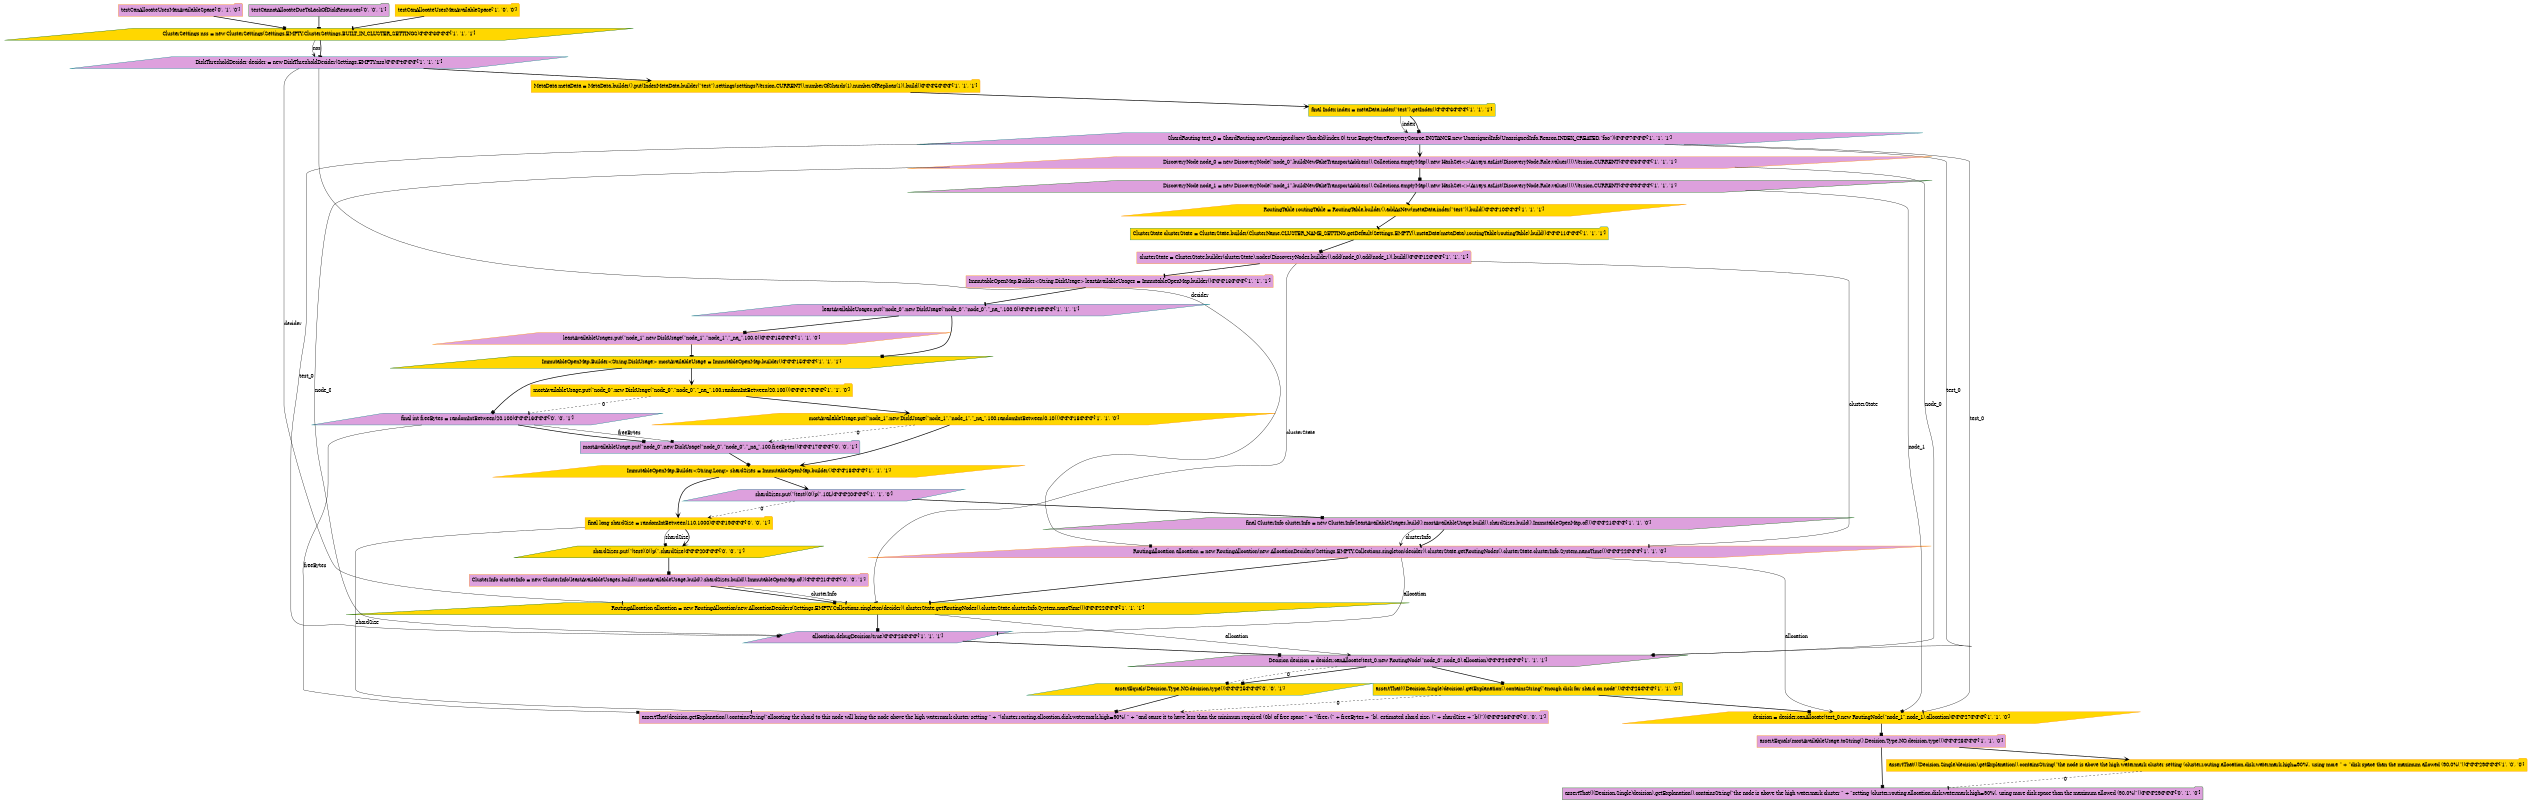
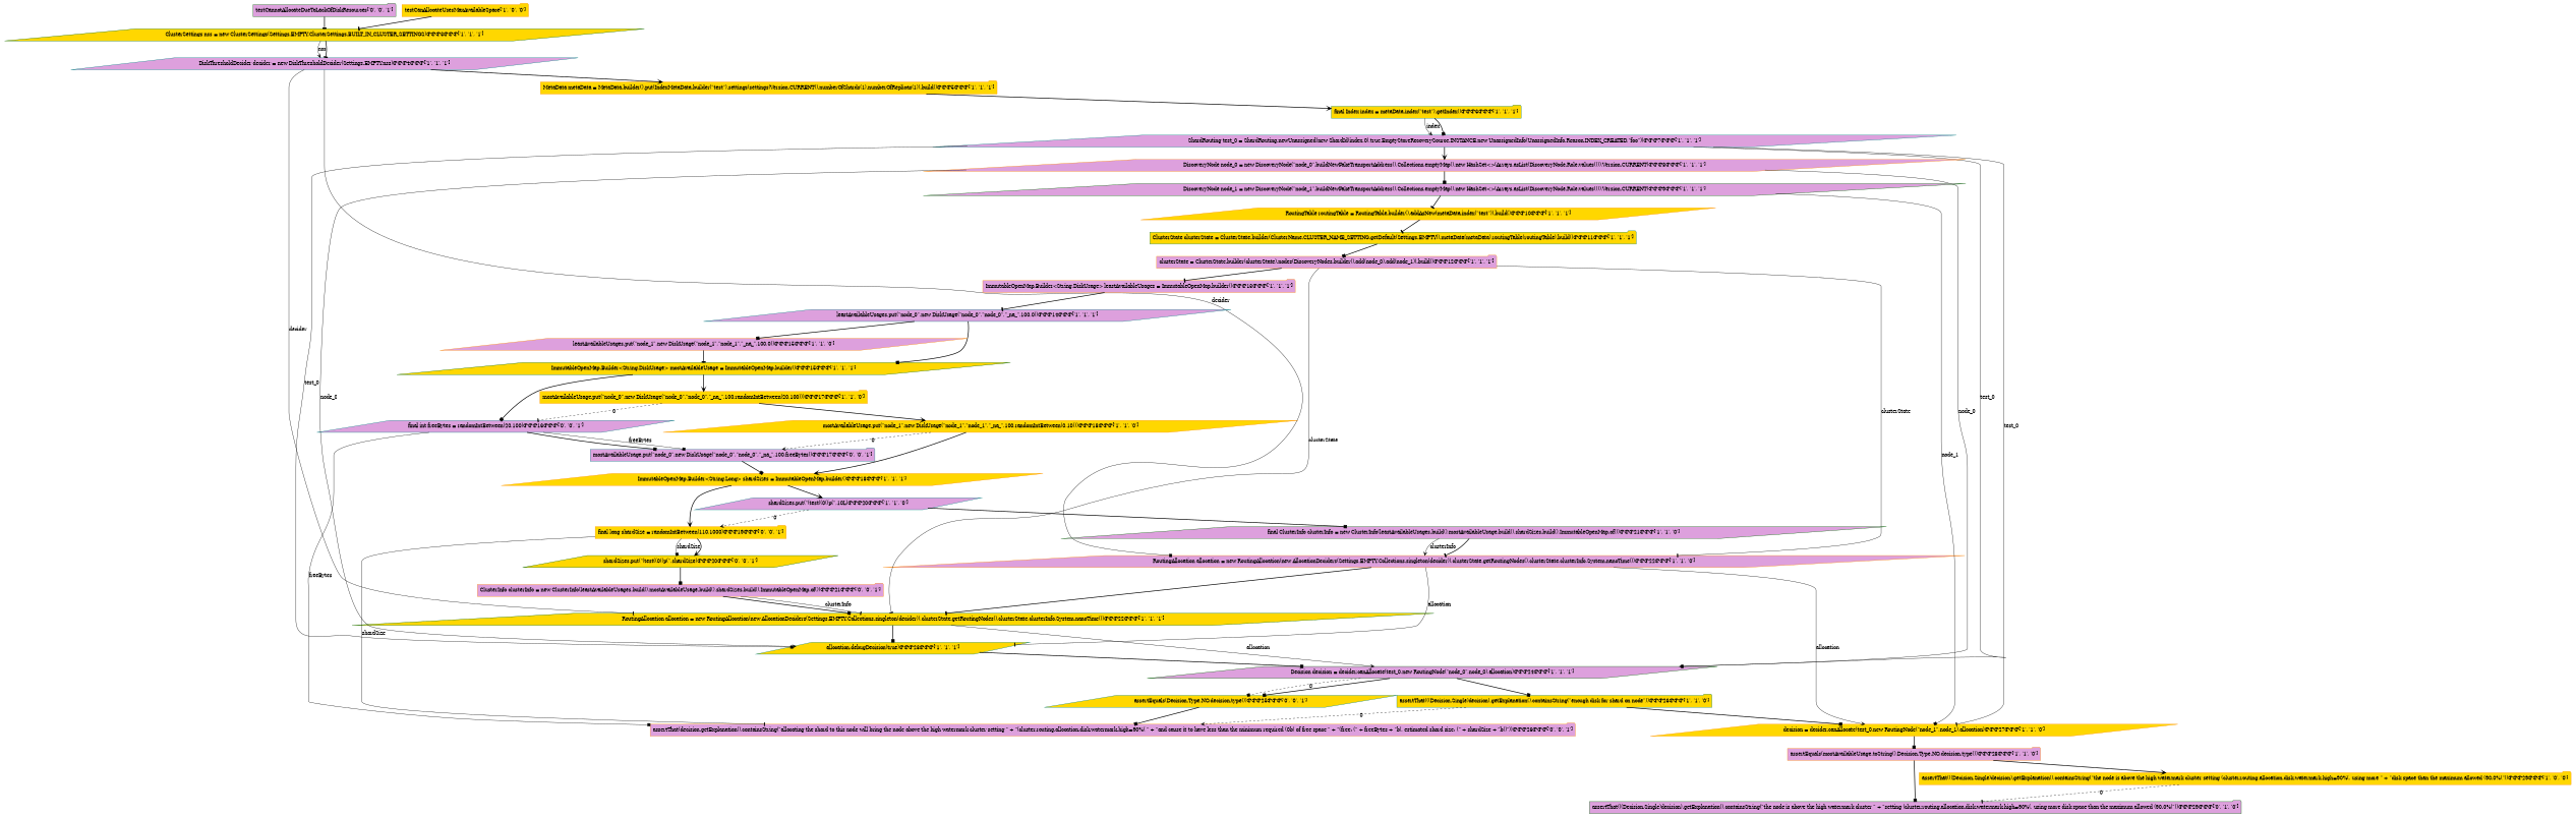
  digraph {
    node [color=darkorange fillcolor=plum shape=parallelogram style=filled]
    edge [arrowhead=box style=bold]
    n1 [fillcolor=gold label="mostAvailableUsage.put(\"node_0\",new DiskUsage(\"node_0\",\"node_0\",\"_na_\",100,randomIntBetween(20,100)))@@@17@@@['1', '1', '0']" shape=folder]
    n2 [fillcolor=gold label="mostAvailableUsage.put(\"node_1\",new DiskUsage(\"node_1\",\"node_1\",\"_na_\",100,randomIntBetween(0,10)))@@@18@@@['1', '1', '0']"]
    n3 [color=teal label="final int freeBytes = randomIntBetween(20,100)@@@16@@@['0', '0', '1']"]
    n4 [color=teal label="mostAvailableUsage.put(\"node_0\",new DiskUsage(\"node_0\",\"node_0\",\"_na_\",100,freeBytes))@@@17@@@['0', '0', '1']" shape=folder]
    n5 [fillcolor=gold label="ImmutableOpenMap.Builder<String,Long> shardSizes = ImmutableOpenMap.builder()@@@18@@@['1', '1', '1']"]
    n6 [label="assertThat(decision.getExplanation(),containsString(\"allocating the shard to this node will bring the node above the high watermark cluster setting \" + \"(cluster.routing.allocation.disk.watermark.high=90%( \" + \"and cause it to have less than the minimum required (0b( of free space \" + \"(free: (\" + freeBytes + \"b(, estimated shard size: (\" + shardSize + \"b()\"))@@@26@@@['0', '0', '1']" shape=folder]
-   n7 [label="testCanAllocateUsesMaxAvailableSpace['0', '1', '0']" shape=folder]
    n8 [color=darkgreen fillcolor=gold label="ClusterSettings nss = new ClusterSettings(Settings.EMPTY,ClusterSettings.BUILT_IN_CLUSTER_SETTINGS)@@@3@@@['1', '1', '1']"]
    n9 [color=teal label="DiskThresholdDecider decider = new DiskThresholdDecider(Settings.EMPTY,nss)@@@4@@@['1', '1', '1']"]
    n10 [fillcolor=gold label="final long shardSize = randomIntBetween(110,1000)@@@19@@@['0', '0', '1']" shape=folder]
    n11 [color=darkgreen fillcolor=gold label="shardSizes.put(\"(test((0((p(\",shardSize)@@@20@@@['0', '0', '1']"]
    n12 [label="ClusterInfo clusterInfo = new ClusterInfo(leastAvailableUsages.build(),mostAvailableUsage.build(),shardSizes.build(),ImmutableOpenMap.of())@@@21@@@['0', '0', '1']" shape=folder]
    n13 [label="RoutingAllocation allocation = new RoutingAllocation(new AllocationDeciders(Settings.EMPTY,Collections.singleton(decider)),clusterState.getRoutingNodes(),clusterState,clusterInfo,System.nanoTime())@@@22@@@['1', '1', '0']"]
-   n14 [color=teal label="allocation.debugDecision(true)@@@23@@@['1', '1', '1']"]
+   n14 [color=teal fillcolor=gold label="allocation.debugDecision(true)@@@23@@@['1', '1', '1']"]
    n15 [color=darkgreen fillcolor=gold label="RoutingAllocation allocation = new RoutingAllocation(new AllocationDeciders(Settings.EMPTY,Collections.singleton(decider)),clusterState.getRoutingNodes(),clusterState,clusterInfo,System.nanoTime())@@@22@@@['1', '1', '1']"]
    n16 [fillcolor=gold label="decision = decider.canAllocate(test_0,new RoutingNode(\"node_1\",node_1),allocation)@@@27@@@['1', '1', '0']"]
    n17 [color=darkgreen label="Decision decision = decider.canAllocate(test_0,new RoutingNode(\"node_0\",node_0),allocation)@@@24@@@['1', '1', '1']"]
    n18 [label="assertEquals(mostAvailableUsage.toString(),Decision.Type.NO,decision.type())@@@28@@@['1', '1', '0']" shape=folder]
    n19 [color=teal label="ShardRouting test_0 = ShardRouting.newUnassigned(new ShardId(index,0),true,EmptyStoreRecoverySource.INSTANCE,new UnassignedInfo(UnassignedInfo.Reason.INDEX_CREATED,\"foo\"))@@@7@@@['1', '1', '1']"]
    n20 [label="DiscoveryNode node_0 = new DiscoveryNode(\"node_0\",buildNewFakeTransportAddress(),Collections.emptyMap(),new HashSet<>(Arrays.asList(DiscoveryNode.Role.values())),Version.CURRENT)@@@8@@@['1', '1', '1']"]
    n21 [color=teal fillcolor=gold label="assertThat(((Decision.Single)decision).getExplanation(),containsString(\"enough disk for shard on node\"))@@@26@@@['1', '1', '0']" shape=folder]
    n22 [color=teal fillcolor=gold label="assertEquals(Decision.Type.NO,decision.type())@@@25@@@['0', '0', '1']"]
    n23 [color=darkgreen label="DiscoveryNode node_1 = new DiscoveryNode(\"node_1\",buildNewFakeTransportAddress(),Collections.emptyMap(),new HashSet<>(Arrays.asList(DiscoveryNode.Role.values())),Version.CURRENT)@@@9@@@['1', '1', '1']"]
    n24 [label="ImmutableOpenMap.Builder<String,DiskUsage> leastAvailableUsages = ImmutableOpenMap.builder()@@@13@@@['1', '1', '1']" shape=folder]
    n25 [color=teal label="leastAvailableUsages.put(\"node_0\",new DiskUsage(\"node_0\",\"node_0\",\"_na_\",100,0))@@@14@@@['1', '1', '1']"]
    n26 [color=darkgreen fillcolor=gold label="ImmutableOpenMap.Builder<String,DiskUsage> mostAvailableUsage = ImmutableOpenMap.builder()@@@15@@@['1', '1', '1']"]
    n27 [label="leastAvailableUsages.put(\"node_1\",new DiskUsage(\"node_1\",\"node_1\",\"_na_\",100,0))@@@15@@@['1', '1', '0']"]
    n28 [label="clusterState = ClusterState.builder(clusterState).nodes(DiscoveryNodes.builder().add(node_0).add(node_1)).build()@@@12@@@['1', '1', '1']" shape=folder]
    n29 [fillcolor=gold label="RoutingTable routingTable = RoutingTable.builder().addAsNew(metaData.index(\"test\")).build()@@@10@@@['1', '1', '1']"]
    n30 [color=teal fillcolor=gold label="ClusterState clusterState = ClusterState.builder(ClusterName.CLUSTER_NAME_SETTING.getDefault(Settings.EMPTY)).metaData(metaData).routingTable(routingTable).build()@@@11@@@['1', '1', '1']" shape=folder]
    n31 [color=teal label="shardSizes.put(\"(test((0((p(\",10L)@@@20@@@['1', '1', '0']"]
    n32 [color=darkgreen label="final ClusterInfo clusterInfo = new ClusterInfo(leastAvailableUsages.build(),mostAvailableUsage.build(),shardSizes.build(),ImmutableOpenMap.of())@@@21@@@['1', '1', '0']"]
    n33 [color=darkgreen label="assertThat(((Decision.Single)decision).getExplanation(),containsString(\"the node is above the high watermark cluster \" + \"setting (cluster.routing.allocation.disk.watermark.high=90%(, using more disk space than the maximum allowed (90.0%(\"))@@@29@@@['0', '1', '0']" shape=folder]
    n34 [fillcolor=gold label="MetaData metaData = MetaData.builder().put(IndexMetaData.builder(\"test\").settings(settings(Version.CURRENT)).numberOfShards(1).numberOfReplicas(1)).build()@@@5@@@['1', '1', '1']" shape=folder]
    n35 [color=teal fillcolor=gold label="final Index index = metaData.index(\"test\").getIndex()@@@6@@@['1', '1', '1']" shape=folder]
    n36 [fillcolor=gold label="assertThat(((Decision.Single)decision).getExplanation(),containsString(\"the node is above the high watermark cluster setting (cluster.routing.allocation.disk.watermark.high=90%(, using more \" + \"disk space than the maximum allowed (90.0%(\"))@@@29@@@['1', '0', '0']" shape=folder]
    n37 [color=darkgreen label="testCannotAllocateDueToLackOfDiskResources['0', '0', '1']" shape=folder]
    n38 [fillcolor=gold label="testCanAllocateUsesMaxAvailableSpace['1', '0', '0']" shape=folder]
    n1 -> n2 [arrowhead=vee]
    n1 -> n3 [arrowhead=tee label=0 style=dashed]
    n2 -> n4 [arrowhead=vee label=0 style=dashed]
    n2 -> n5 [arrowhead=vee]
    n3 -> n4 [label=freeBytes style=solid]
    n3 -> n4
    n3 -> n6 [label=freeBytes style=solid]
    n4 -> n5
    n5 -> n10 [arrowhead=vee]
    n5 -> n31 [arrowhead=vee]
-   n7 -> n8
    n8 -> n9 [arrowhead=vee label=nss style=solid]
    n8 -> n9 [arrowhead=tee]
    n9 -> n13 [label=decider style=solid]
    n9 -> n15 [arrowhead=tee label=decider style=solid]
    n9 -> n34 [arrowhead=vee]
    n10 -> n6 [arrowhead=tee label=shardSize style=solid]
    n10 -> n11 [label=shardSize style=solid]
    n10 -> n11 [arrowhead=vee]
    n11 -> n12
    n12 -> n15
    n12 -> n15 [arrowhead=tee label=clusterInfo style=solid]
    n13 -> n14 [arrowhead=tee label=allocation style=solid]
    n13 -> n15 [arrowhead=tee]
    n13 -> n16 [arrowhead=vee label=allocation style=solid]
    n14 -> n17
    n15 -> n14
    n15 -> n17 [arrowhead=vee label=allocation style=solid]
    n16 -> n18
    n17 -> n21
    n17 -> n22
    n17 -> n22 [label=0 style=dashed]
    n18 -> n33
    n18 -> n36 [arrowhead=vee]
    n19 -> n14 [label=test_0 style=solid]
    n19 -> n16 [arrowhead=tee label=test_0 style=solid]
    n19 -> n17 [arrowhead=vee label=test_0 style=solid]
    n19 -> n20 [arrowhead=vee]
    n20 -> n14 [arrowhead=vee label=node_0 style=solid]
    n20 -> n17 [label=node_0 style=solid]
    n20 -> n23
    n21 -> n6 [arrowhead=vee label=0 style=dashed]
    n21 -> n16
    n22 -> n6
    n23 -> n16 [label=node_1 style=solid]
    n23 -> n29 [arrowhead=tee]
    n24 -> n25 [arrowhead=tee]
    n25 -> n26
    n25 -> n27
    n26 -> n1 [arrowhead=vee]
    n26 -> n3
    n27 -> n26 [arrowhead=tee]
    n28 -> n13 [arrowhead=tee label=clusterState style=solid]
    n28 -> n15 [arrowhead=tee label=clusterState style=solid]
    n28 -> n24 [arrowhead=tee]
    n29 -> n30 [arrowhead=tee]
    n30 -> n28
    n31 -> n10 [arrowhead=vee label=0 style=dashed]
    n31 -> n32
    n32 -> n13 [arrowhead=tee]
    n32 -> n13 [arrowhead=vee label=clusterInfo style=solid]
    n34 -> n35 [arrowhead=vee]
    n35 -> n19 [arrowhead=vee label=index style=solid]
    n35 -> n19
    n36 -> n33 [arrowhead=tee label=0 style=dashed]
    n37 -> n8 [arrowhead=tee]
    n38 -> n8 [arrowhead=tee]
  }
